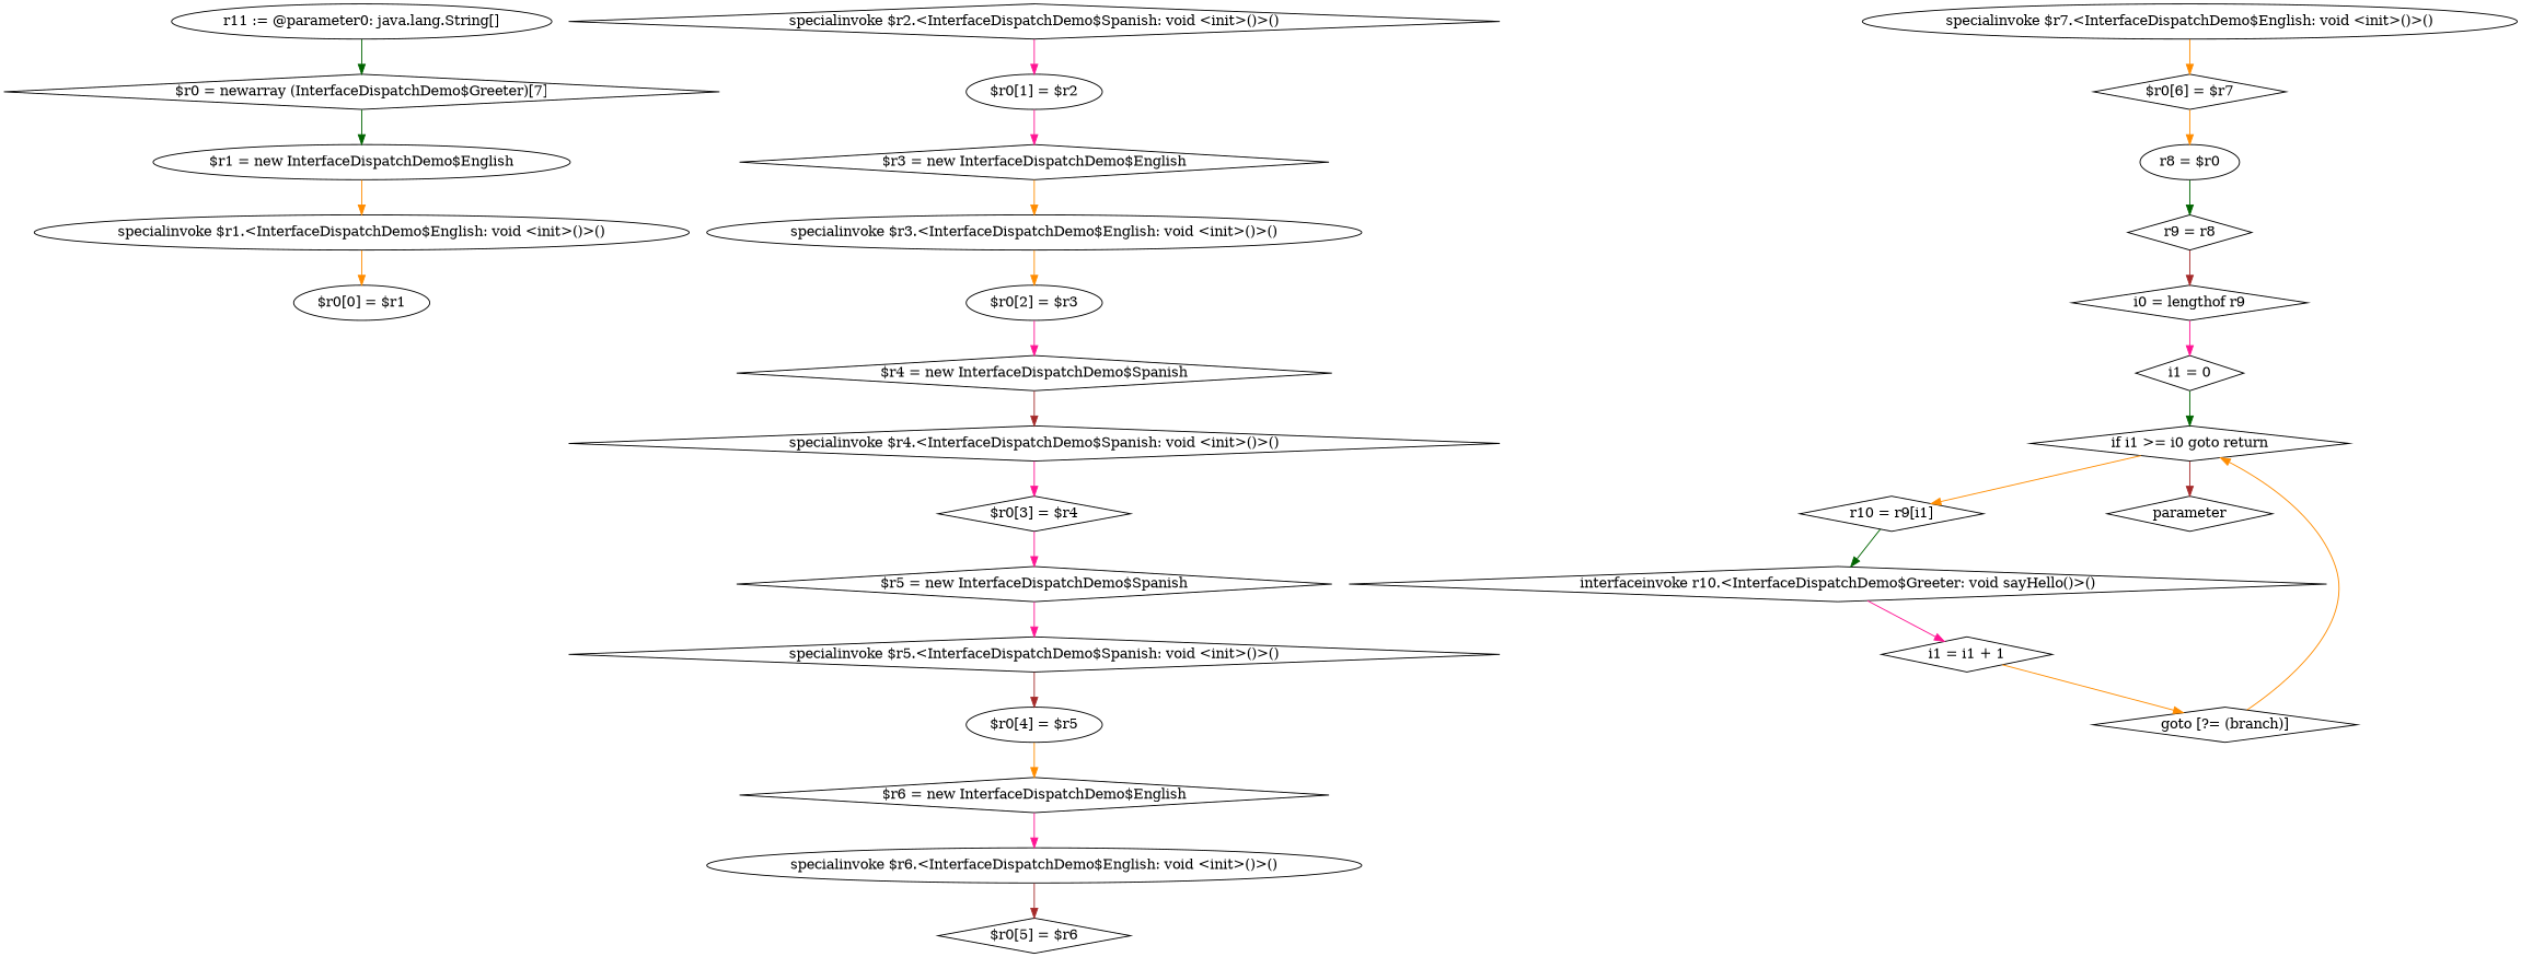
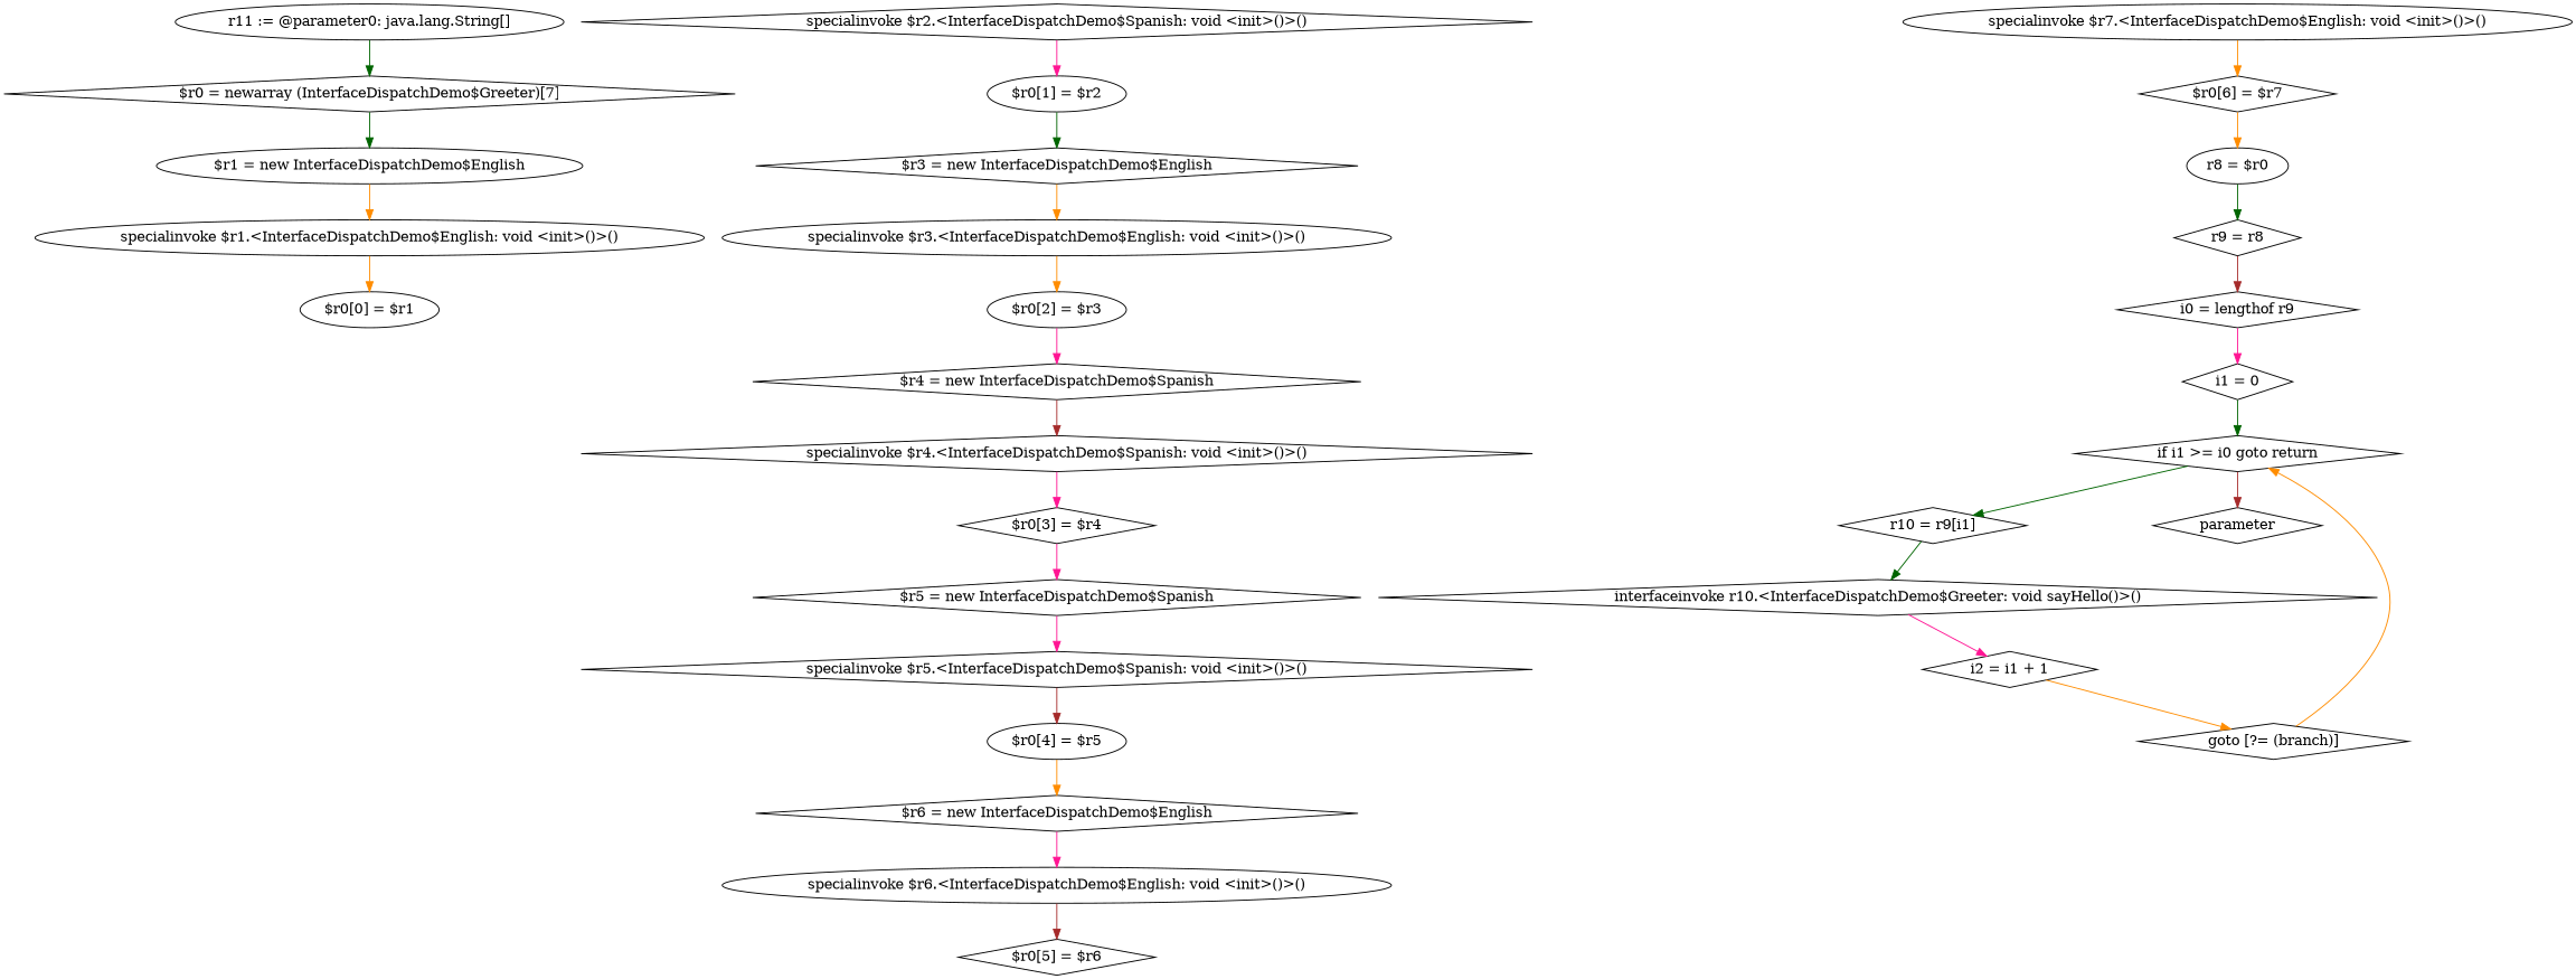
  digraph {
    node [shape=diamond]
    edge [color=darkorange]
    "r11 := @parameter0: java.lang.String[]" [shape=ellipse]
    "$r0 = newarray (InterfaceDispatchDemo$Greeter)[7]"
    "$r1 = new InterfaceDispatchDemo$English" [shape=ellipse]
    "specialinvoke $r1.<InterfaceDispatchDemo$English: void <init>()>()" [shape=ellipse]
    "$r0[0] = $r1" [shape=ellipse]
    "$r0[1] = $r2" [shape=ellipse]
    "specialinvoke $r2.<InterfaceDispatchDemo$Spanish: void <init>()>()"
    "$r3 = new InterfaceDispatchDemo$English"
    "specialinvoke $r3.<InterfaceDispatchDemo$English: void <init>()>()" [shape=ellipse]
    "$r0[2] = $r3" [shape=ellipse]
    "$r4 = new InterfaceDispatchDemo$Spanish"
    "specialinvoke $r4.<InterfaceDispatchDemo$Spanish: void <init>()>()"
    "$r0[3] = $r4"
    "$r5 = new InterfaceDispatchDemo$Spanish"
    "specialinvoke $r5.<InterfaceDispatchDemo$Spanish: void <init>()>()"
    "$r0[4] = $r5" [shape=ellipse]
    "$r6 = new InterfaceDispatchDemo$English"
    "specialinvoke $r6.<InterfaceDispatchDemo$English: void <init>()>()" [shape=ellipse]
    "$r0[5] = $r6"
    "specialinvoke $r7.<InterfaceDispatchDemo$English: void <init>()>()" [shape=ellipse]
    "$r0[6] = $r7"
    "r8 = $r0" [shape=ellipse]
    "r9 = r8"
    "i0 = lengthof r9"
    "i1 = 0"
    "if i1 >= i0 goto return"
    "r10 = r9[i1]"
    n28 [label=parameter]
    "interfaceinvoke r10.<InterfaceDispatchDemo$Greeter: void sayHello()>()"
-   "i1 = i1 + 1"
+   "i1 = i1 + 1" [label="i2 = i1 + 1"]
    "goto [?= (branch)]"
    "r11 := @parameter0: java.lang.String[]" -> "$r0 = newarray (InterfaceDispatchDemo$Greeter)[7]" [color=darkgreen]
    "$r0 = newarray (InterfaceDispatchDemo$Greeter)[7]" -> "$r1 = new InterfaceDispatchDemo$English" [color=darkgreen]
    "$r1 = new InterfaceDispatchDemo$English" -> "specialinvoke $r1.<InterfaceDispatchDemo$English: void <init>()>()"
    "specialinvoke $r1.<InterfaceDispatchDemo$English: void <init>()>()" -> "$r0[0] = $r1"
-   "$r0[1] = $r2" -> "$r3 = new InterfaceDispatchDemo$English" [color=deeppink]
+   "$r0[1] = $r2" -> "$r3 = new InterfaceDispatchDemo$English" [color=darkgreen]
    "specialinvoke $r2.<InterfaceDispatchDemo$Spanish: void <init>()>()" -> "$r0[1] = $r2" [color=deeppink]
    "$r3 = new InterfaceDispatchDemo$English" -> "specialinvoke $r3.<InterfaceDispatchDemo$English: void <init>()>()"
    "specialinvoke $r3.<InterfaceDispatchDemo$English: void <init>()>()" -> "$r0[2] = $r3"
    "$r0[2] = $r3" -> "$r4 = new InterfaceDispatchDemo$Spanish" [color=deeppink]
    "$r4 = new InterfaceDispatchDemo$Spanish" -> "specialinvoke $r4.<InterfaceDispatchDemo$Spanish: void <init>()>()" [color=brown]
    "specialinvoke $r4.<InterfaceDispatchDemo$Spanish: void <init>()>()" -> "$r0[3] = $r4" [color=deeppink]
    "$r0[3] = $r4" -> "$r5 = new InterfaceDispatchDemo$Spanish" [color=deeppink]
    "$r5 = new InterfaceDispatchDemo$Spanish" -> "specialinvoke $r5.<InterfaceDispatchDemo$Spanish: void <init>()>()" [color=deeppink]
    "specialinvoke $r5.<InterfaceDispatchDemo$Spanish: void <init>()>()" -> "$r0[4] = $r5" [color=brown]
    "$r0[4] = $r5" -> "$r6 = new InterfaceDispatchDemo$English"
    "$r6 = new InterfaceDispatchDemo$English" -> "specialinvoke $r6.<InterfaceDispatchDemo$English: void <init>()>()" [color=deeppink]
    "specialinvoke $r6.<InterfaceDispatchDemo$English: void <init>()>()" -> "$r0[5] = $r6" [color=brown]
    "specialinvoke $r7.<InterfaceDispatchDemo$English: void <init>()>()" -> "$r0[6] = $r7"
    "$r0[6] = $r7" -> "r8 = $r0"
    "r8 = $r0" -> "r9 = r8" [color=darkgreen]
    "r9 = r8" -> "i0 = lengthof r9" [color=brown]
    "i0 = lengthof r9" -> "i1 = 0" [color=deeppink]
    "i1 = 0" -> "if i1 >= i0 goto return" [color=darkgreen]
-   "if i1 >= i0 goto return" -> "r10 = r9[i1]"
+   "if i1 >= i0 goto return" -> "r10 = r9[i1]" [color=darkgreen]
    "if i1 >= i0 goto return" -> n28 [color=brown]
    "r10 = r9[i1]" -> "interfaceinvoke r10.<InterfaceDispatchDemo$Greeter: void sayHello()>()" [color=darkgreen]
    "interfaceinvoke r10.<InterfaceDispatchDemo$Greeter: void sayHello()>()" -> "i1 = i1 + 1" [color=deeppink]
    "i1 = i1 + 1" -> "goto [?= (branch)]"
    "goto [?= (branch)]" -> "if i1 >= i0 goto return"
  }
